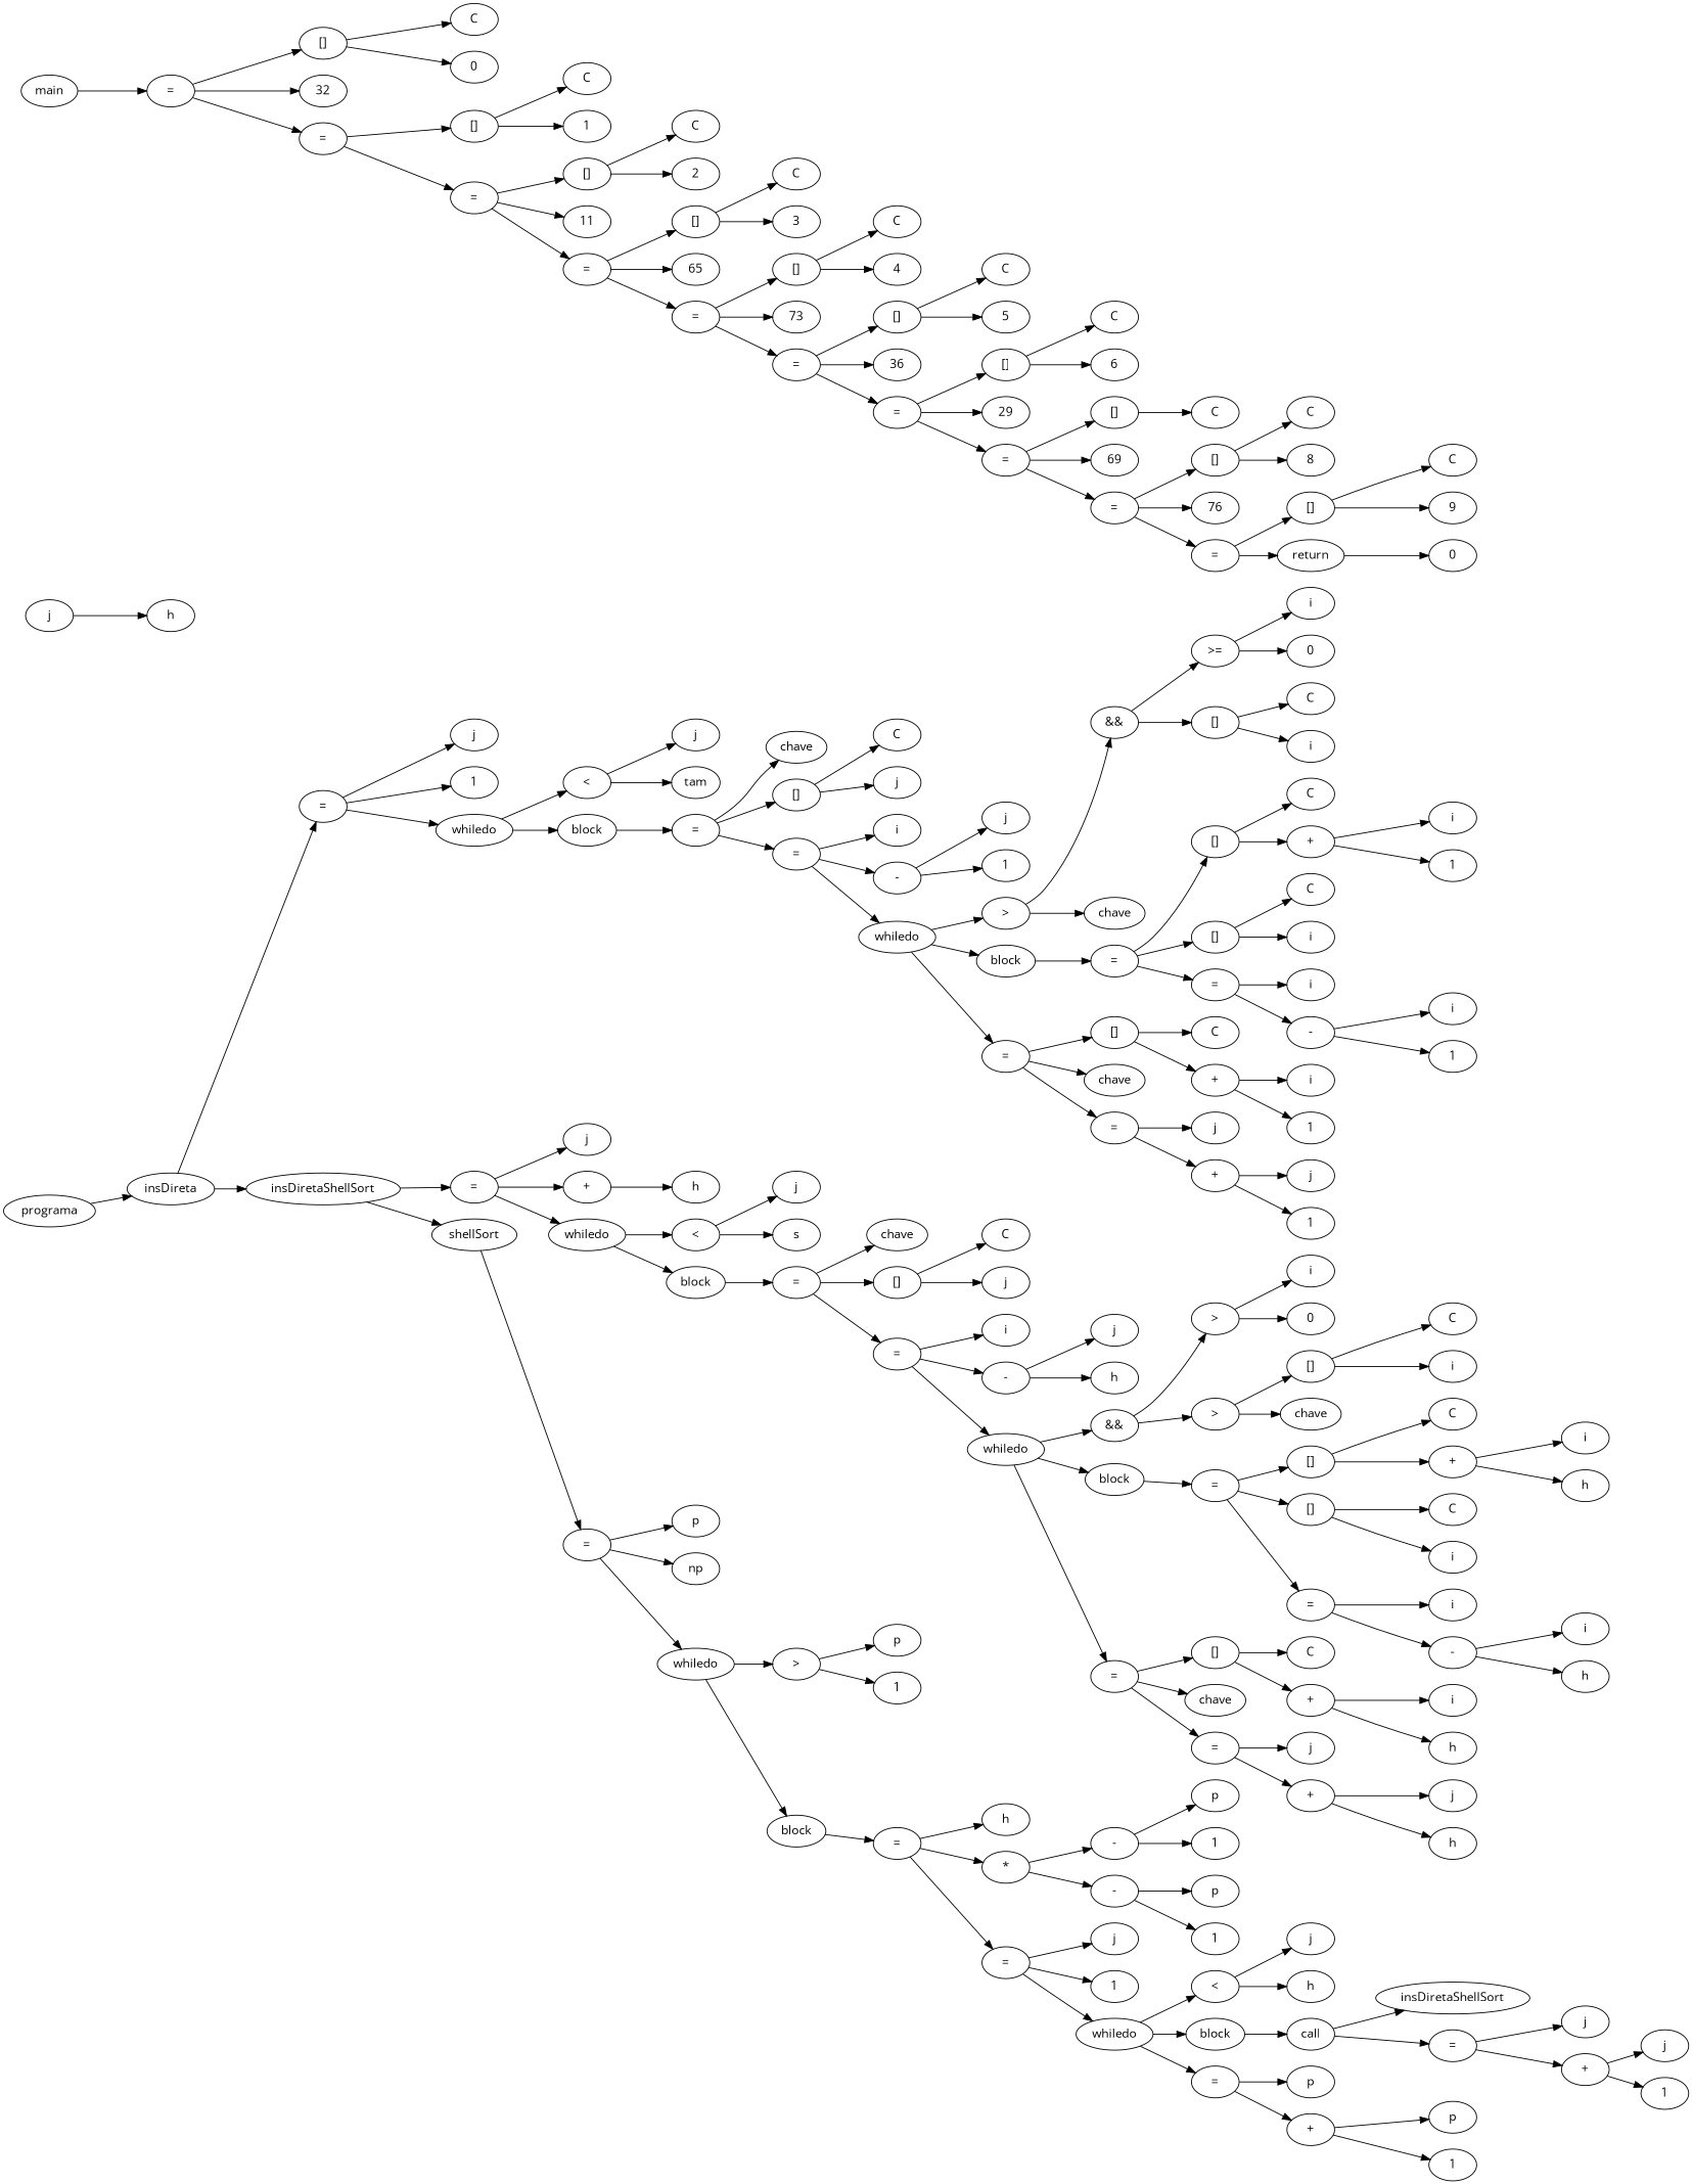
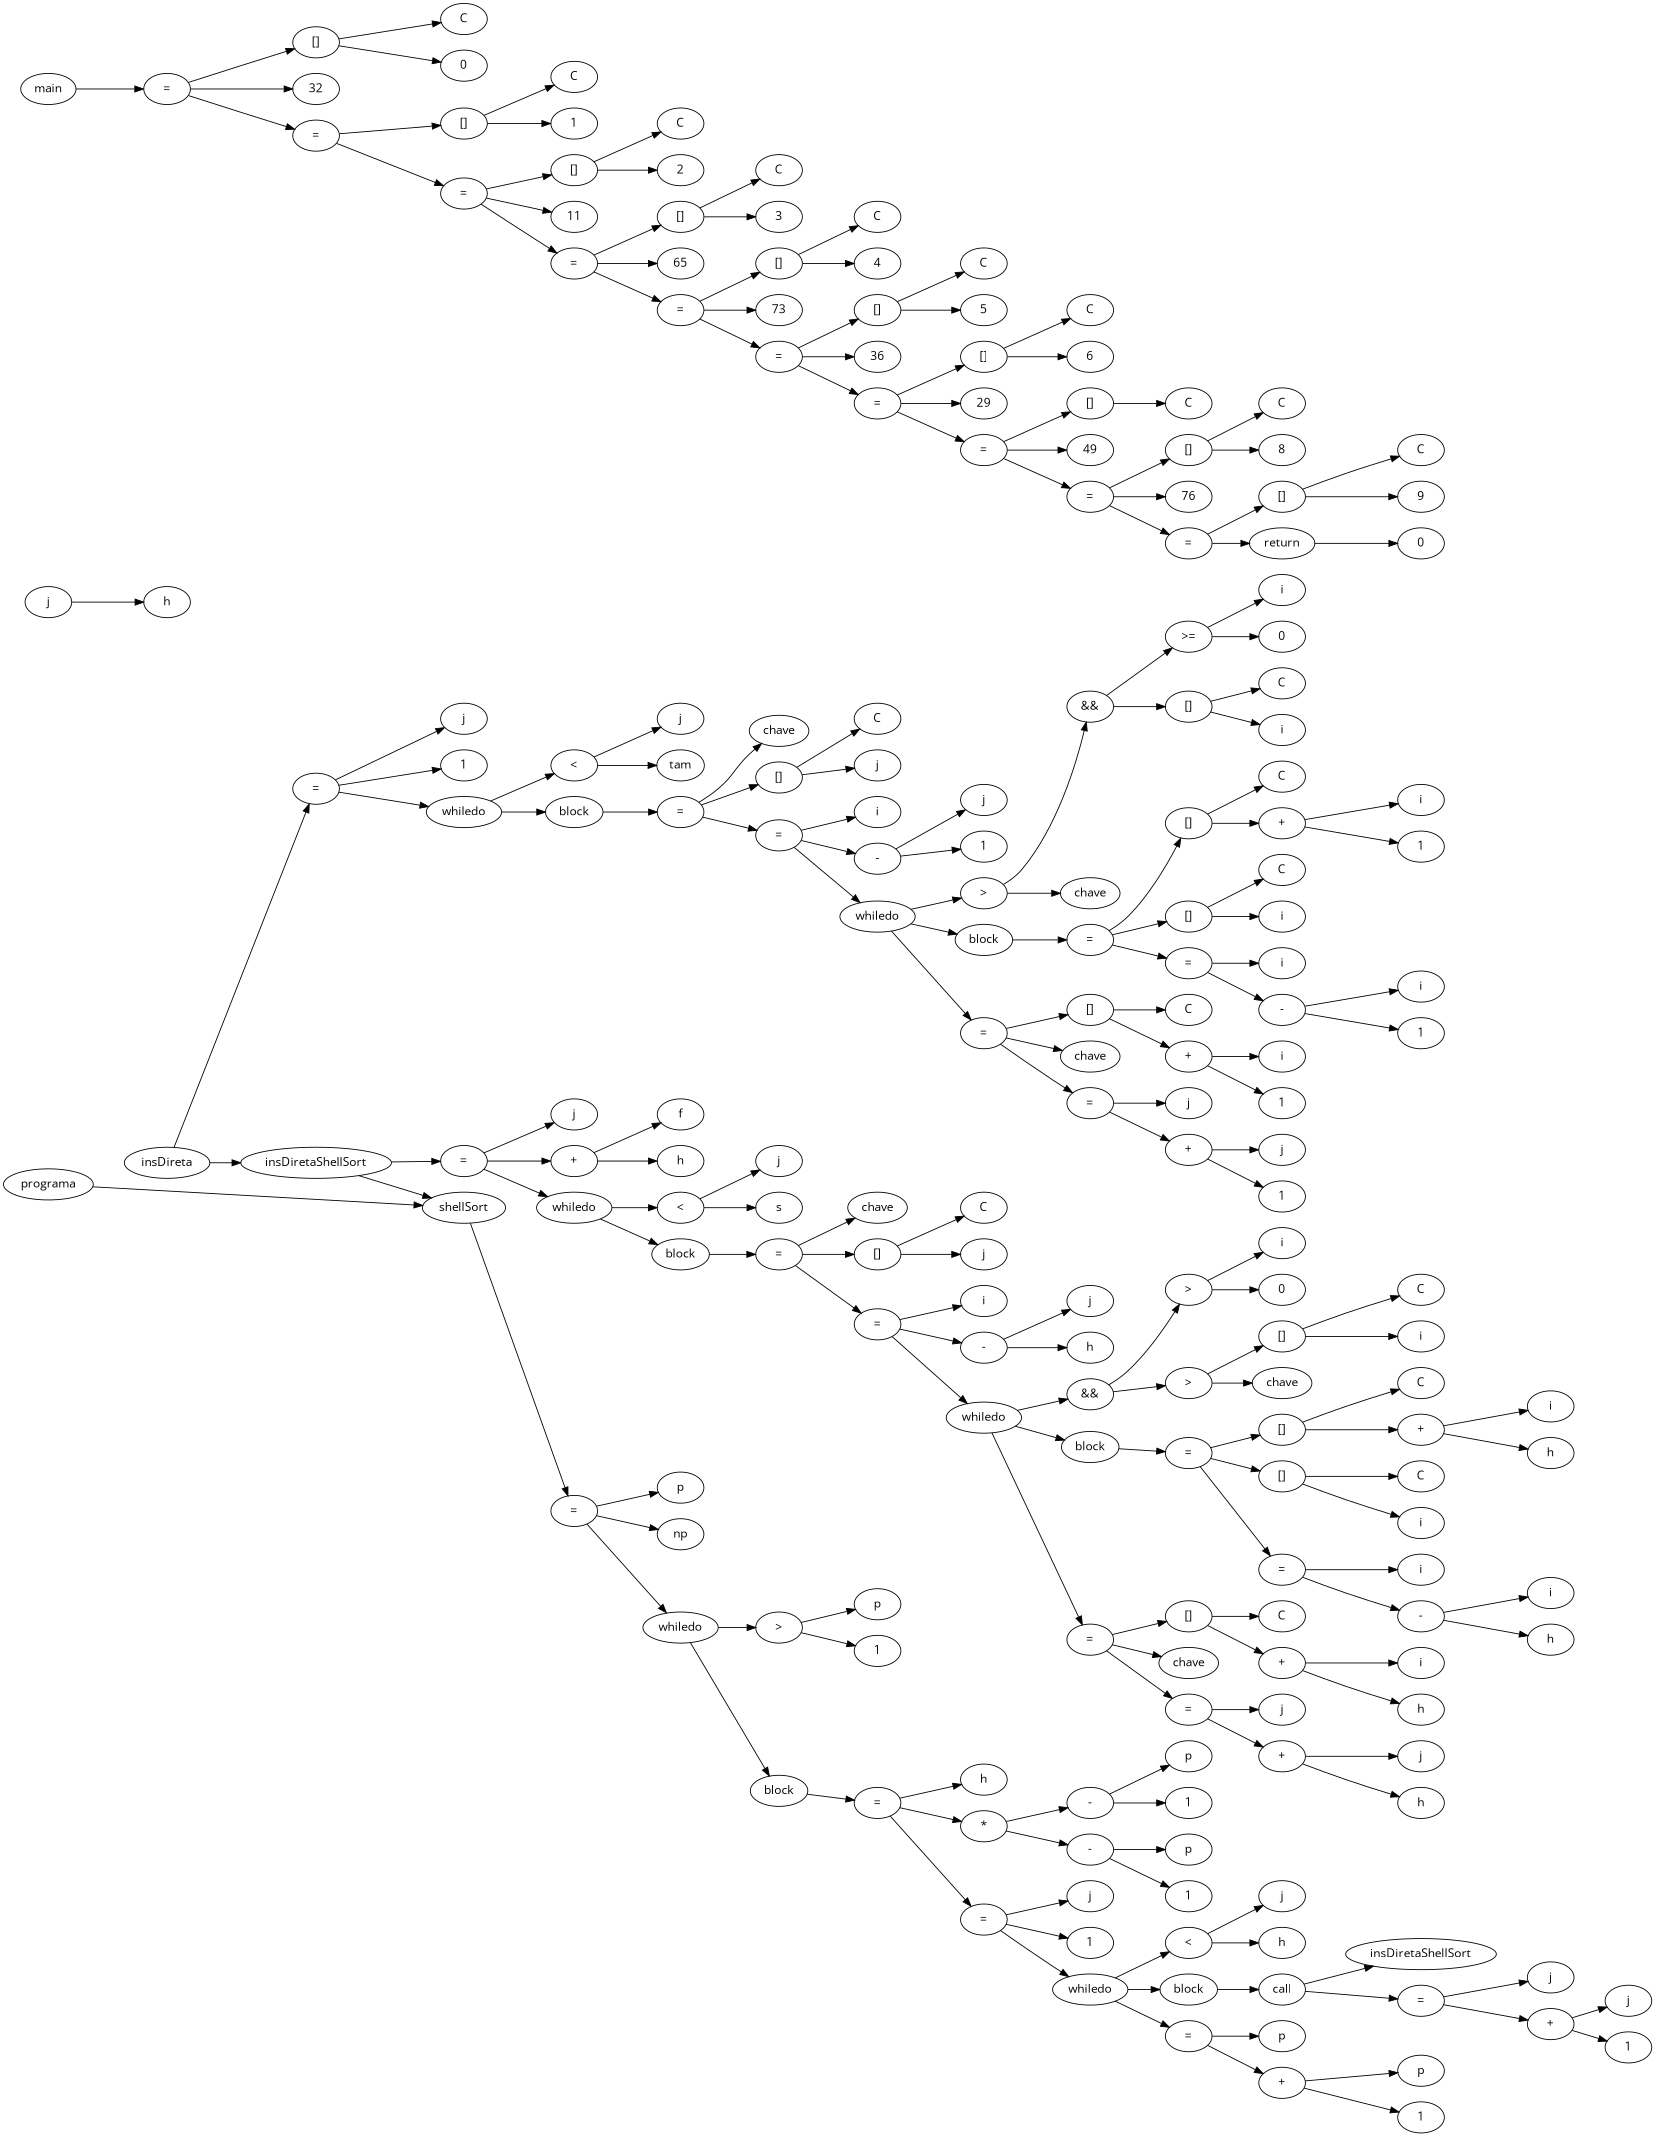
  digraph {
    fontname="Open Sans"
    rankdir=LR
    node [fontname="Open Sans"]
    edge [fontname="Open Sans"]
    n1 [label=programa]
    n2 [label=insDireta]
    n3 [label="="]
    n4 [label=insDiretaShellSort]
    n5 [label=j]
    n6 [label=1]
    n7 [label=whiledo]
    n8 [label="<"]
    n9 [label=block]
    n10 [label=j]
    n11 [label=tam]
    n12 [label=chave]
    n13 [label=C]
    n14 [label=j]
    n15 [label="[]"]
    n16 [label="="]
    n17 [label="="]
    n18 [label=i]
    n19 [label="-"]
    n20 [label=whiledo]
    n21 [label=j]
    n22 [label=1]
    n23 [label=">"]
    n24 [label=block]
    n25 [label="="]
    n26 [label=i]
    n27 [label=0]
    n28 [label=">="]
    n29 [label=C]
    n30 [label=i]
    n31 [label="[]"]
    n32 [label="&&"]
    n33 [label=chave]
    n34 [label=C]
    n35 [label=i]
    n36 [label=1]
    n37 [label="+"]
    n38 [label="[]"]
    n39 [label=C]
    n40 [label=i]
    n41 [label="[]"]
    n42 [label="="]
    n43 [label="="]
    n44 [label=i]
    n45 [label="-"]
    n46 [label=i]
    n47 [label=1]
    n48 [label="[]"]
    n49 [label=chave]
    n50 [label="="]
    n51 [label=C]
    n52 [label=i]
    n53 [label=1]
    n54 [label="+"]
    n55 [label=j]
    n56 [label="+"]
    n57 [label=j]
    n58 [label=1]
    n59 [label="="]
    n60 [label=shellSort]
    n61 [label=j]
+   n62 [label=f]
    n63 [label=h]
    n64 [label="+"]
    n65 [label=whiledo]
    n66 [label="<"]
    n67 [label=block]
    n68 [label=j]
    n69 [label=s]
    n70 [label=chave]
    n71 [label=C]
    n72 [label=j]
    n73 [label="[]"]
    n74 [label="="]
    n75 [label="="]
    n76 [label=i]
    n77 [label="-"]
    n78 [label=whiledo]
    n79 [label=j]
    n80 [label=h]
    n81 [label="&&"]
    n82 [label=block]
    n83 [label="="]
    n84 [label=i]
    n85 [label=0]
    n86 [label=">"]
    n87 [label=C]
    n88 [label=i]
    n89 [label="[]"]
    n90 [label=chave]
    n91 [label=">"]
    n92 [label=C]
    n93 [label=i]
    n94 [label=h]
    n95 [label="+"]
    n96 [label="[]"]
    n97 [label=C]
    n98 [label=i]
    n99 [label="[]"]
    n100 [label="="]
    n101 [label="="]
    n102 [label=i]
    n103 [label="-"]
    n104 [label=i]
    n105 [label=h]
    n106 [label="[]"]
    n107 [label=chave]
    n108 [label="="]
    n109 [label=C]
    n110 [label=i]
    n111 [label=h]
    n112 [label="+"]
    n113 [label=j]
    n114 [label="+"]
    n115 [label=j]
    n116 [label=h]
    n117 [label="="]
    n118 [label=p]
    n119 [label=np]
    n120 [label=whiledo]
    n121 [label=">"]
    n122 [label=block]
    n123 [label=p]
    n124 [label=1]
    n125 [label=h]
    n126 [label=p]
    n127 [label=1]
    n128 [label="-"]
    n129 [label=p]
    n130 [label=1]
    n131 [label="-"]
    n132 [label="*"]
    n133 [label="="]
    n134 [label="="]
    n135 [label=j]
    n136 [label=1]
    n137 [label=whiledo]
    n138 [label="<"]
    n139 [label=block]
    n140 [label="="]
    n141 [label=j]
    n142 [label=h]
    n143 [label=insDiretaShellSort]
    n144 [label=j]
    n145 [label=h]
    n146 [label=call]
    n147 [label="="]
    n148 [label=j]
    n149 [label="+"]
    n150 [label=j]
    n151 [label=1]
    n152 [label=p]
    n153 [label="+"]
    n154 [label=p]
    n155 [label=1]
    n156 [label=main]
    n157 [label="="]
    n158 [label=C]
    n159 [label=0]
    n160 [label="[]"]
    n161 [label=32]
    n162 [label="="]
    n163 [label="[]"]
    n164 [label="="]
    n165 [label=C]
    n166 [label=1]
    n167 [label="[]"]
    n168 [label=11]
    n169 [label="="]
    n170 [label=C]
    n171 [label=2]
    n172 [label="[]"]
    n173 [label=65]
    n174 [label="="]
    n175 [label=C]
    n176 [label=3]
    n177 [label="[]"]
    n178 [label=73]
    n179 [label="="]
    n180 [label=C]
    n181 [label=4]
    n182 [label="[]"]
    n183 [label=36]
    n184 [label="="]
    n185 [label=C]
    n186 [label=5]
    n187 [label="[]"]
    n188 [label=29]
    n189 [label="="]
    n190 [label=C]
    n191 [label=6]
    n192 [label="[]"]
-   n193 [label=69]
+   n193 [label=49]
    n194 [label="="]
    n195 [label=C]
    n196 [label="[]"]
    n197 [label=76]
    n198 [label="="]
    n199 [label=C]
    n200 [label=8]
    n201 [label="[]"]
    n202 [label=return]
    n203 [label=C]
    n204 [label=9]
    n205 [label=0]
-   n1 -> n2
+   n1 -> n60
    n2 -> n3
    n2 -> n4
    n3 -> n5
    n3 -> n6
    n3 -> n7
    n4 -> n59
    n4 -> n60
    n7 -> n8
    n7 -> n9
    n8 -> n10
    n8 -> n11
    n9 -> n16
    n15 -> n13
    n15 -> n14
    n16 -> n12
    n16 -> n15
    n16 -> n17
    n17 -> n18
    n17 -> n19
    n17 -> n20
    n19 -> n21
    n19 -> n22
    n20 -> n23
    n20 -> n24
    n20 -> n25
    n23 -> n32
    n23 -> n33
    n24 -> n42
    n25 -> n48
    n25 -> n49
    n25 -> n50
    n28 -> n26
    n28 -> n27
    n31 -> n29
    n31 -> n30
    n32 -> n28
    n32 -> n31
    n37 -> n35
    n37 -> n36
    n38 -> n34
    n38 -> n37
    n41 -> n39
    n41 -> n40
    n42 -> n38
    n42 -> n41
    n42 -> n43
    n43 -> n44
    n43 -> n45
    n45 -> n46
    n45 -> n47
    n48 -> n51
    n48 -> n54
    n50 -> n55
    n50 -> n56
    n54 -> n52
    n54 -> n53
    n56 -> n57
    n56 -> n58
    n59 -> n61
    n59 -> n64
    n59 -> n65
    n60 -> n117
+   n64 -> n62
    n64 -> n63
    n65 -> n66
    n65 -> n67
    n66 -> n68
    n66 -> n69
    n67 -> n74
    n73 -> n71
    n73 -> n72
    n74 -> n70
    n74 -> n73
    n74 -> n75
    n75 -> n76
    n75 -> n77
    n75 -> n78
    n77 -> n79
    n77 -> n80
    n78 -> n81
    n78 -> n82
    n78 -> n83
    n81 -> n86
    n81 -> n91
    n82 -> n100
    n83 -> n106
    n83 -> n107
    n83 -> n108
    n86 -> n84
    n86 -> n85
    n89 -> n87
    n89 -> n88
    n91 -> n89
    n91 -> n90
    n95 -> n93
    n95 -> n94
    n96 -> n92
    n96 -> n95
    n99 -> n97
    n99 -> n98
    n100 -> n96
    n100 -> n99
    n100 -> n101
    n101 -> n102
    n101 -> n103
    n103 -> n104
    n103 -> n105
    n106 -> n109
    n106 -> n112
    n108 -> n113
    n108 -> n114
    n112 -> n110
    n112 -> n111
    n114 -> n115
    n114 -> n116
    n117 -> n118
    n117 -> n119
    n117 -> n120
    n120 -> n121
    n120 -> n122
    n121 -> n123
    n121 -> n124
    n122 -> n133
    n128 -> n126
    n128 -> n127
    n131 -> n129
    n131 -> n130
    n132 -> n128
    n132 -> n131
    n133 -> n125
    n133 -> n132
    n133 -> n134
    n134 -> n135
    n134 -> n136
    n134 -> n137
    n137 -> n138
    n137 -> n139
    n137 -> n140
    n138 -> n141
    n138 -> n142
    n139 -> n146
    n140 -> n152
    n140 -> n153
    n144 -> n145
    n146 -> n143
    n146 -> n147
    n147 -> n148
    n147 -> n149
    n149 -> n150
    n149 -> n151
    n153 -> n154
    n153 -> n155
    n156 -> n157
    n157 -> n160
    n157 -> n161
    n157 -> n162
    n160 -> n158
    n160 -> n159
    n162 -> n163
    n162 -> n164
    n163 -> n165
    n163 -> n166
    n164 -> n167
    n164 -> n168
    n164 -> n169
    n167 -> n170
    n167 -> n171
    n169 -> n172
    n169 -> n173
    n169 -> n174
    n172 -> n175
    n172 -> n176
    n174 -> n177
    n174 -> n178
    n174 -> n179
    n177 -> n180
    n177 -> n181
    n179 -> n182
    n179 -> n183
    n179 -> n184
    n182 -> n185
    n182 -> n186
    n184 -> n187
    n184 -> n188
    n184 -> n189
    n187 -> n190
    n187 -> n191
    n189 -> n192
    n189 -> n193
    n189 -> n194
    n192 -> n195
    n194 -> n196
    n194 -> n197
    n194 -> n198
    n196 -> n199
    n196 -> n200
    n198 -> n201
    n198 -> n202
    n201 -> n203
    n201 -> n204
    n202 -> n205
  }
